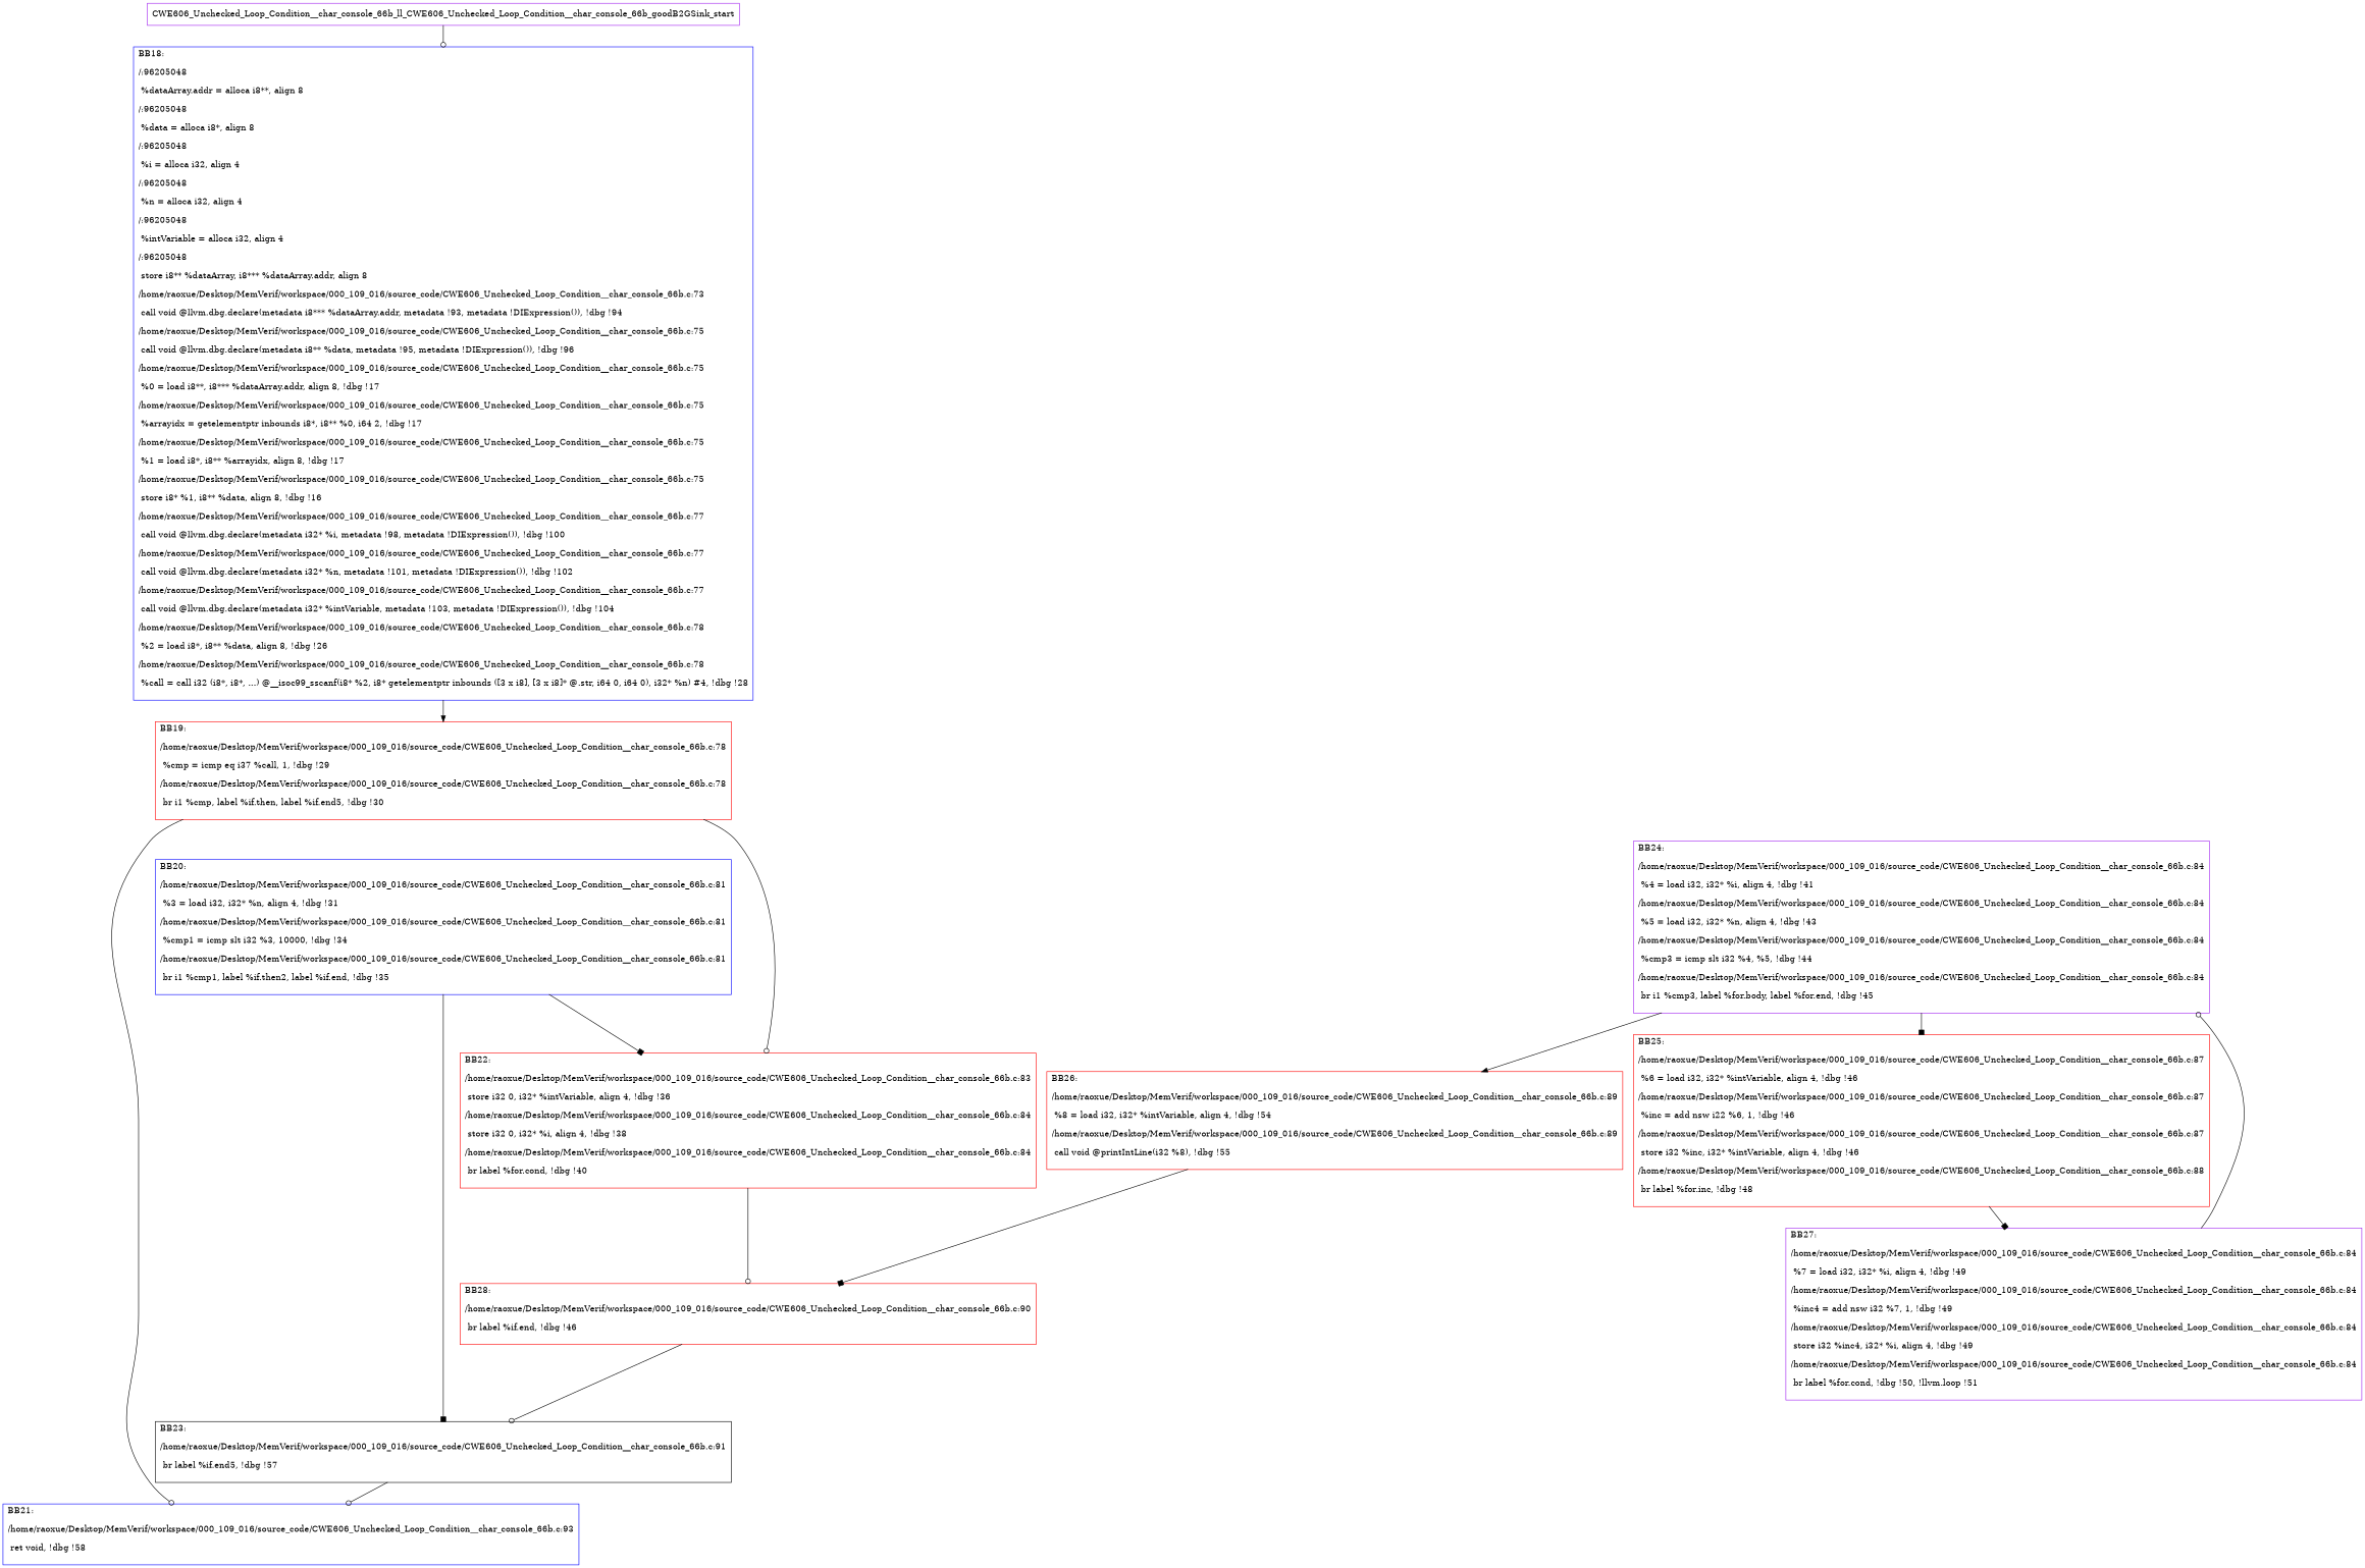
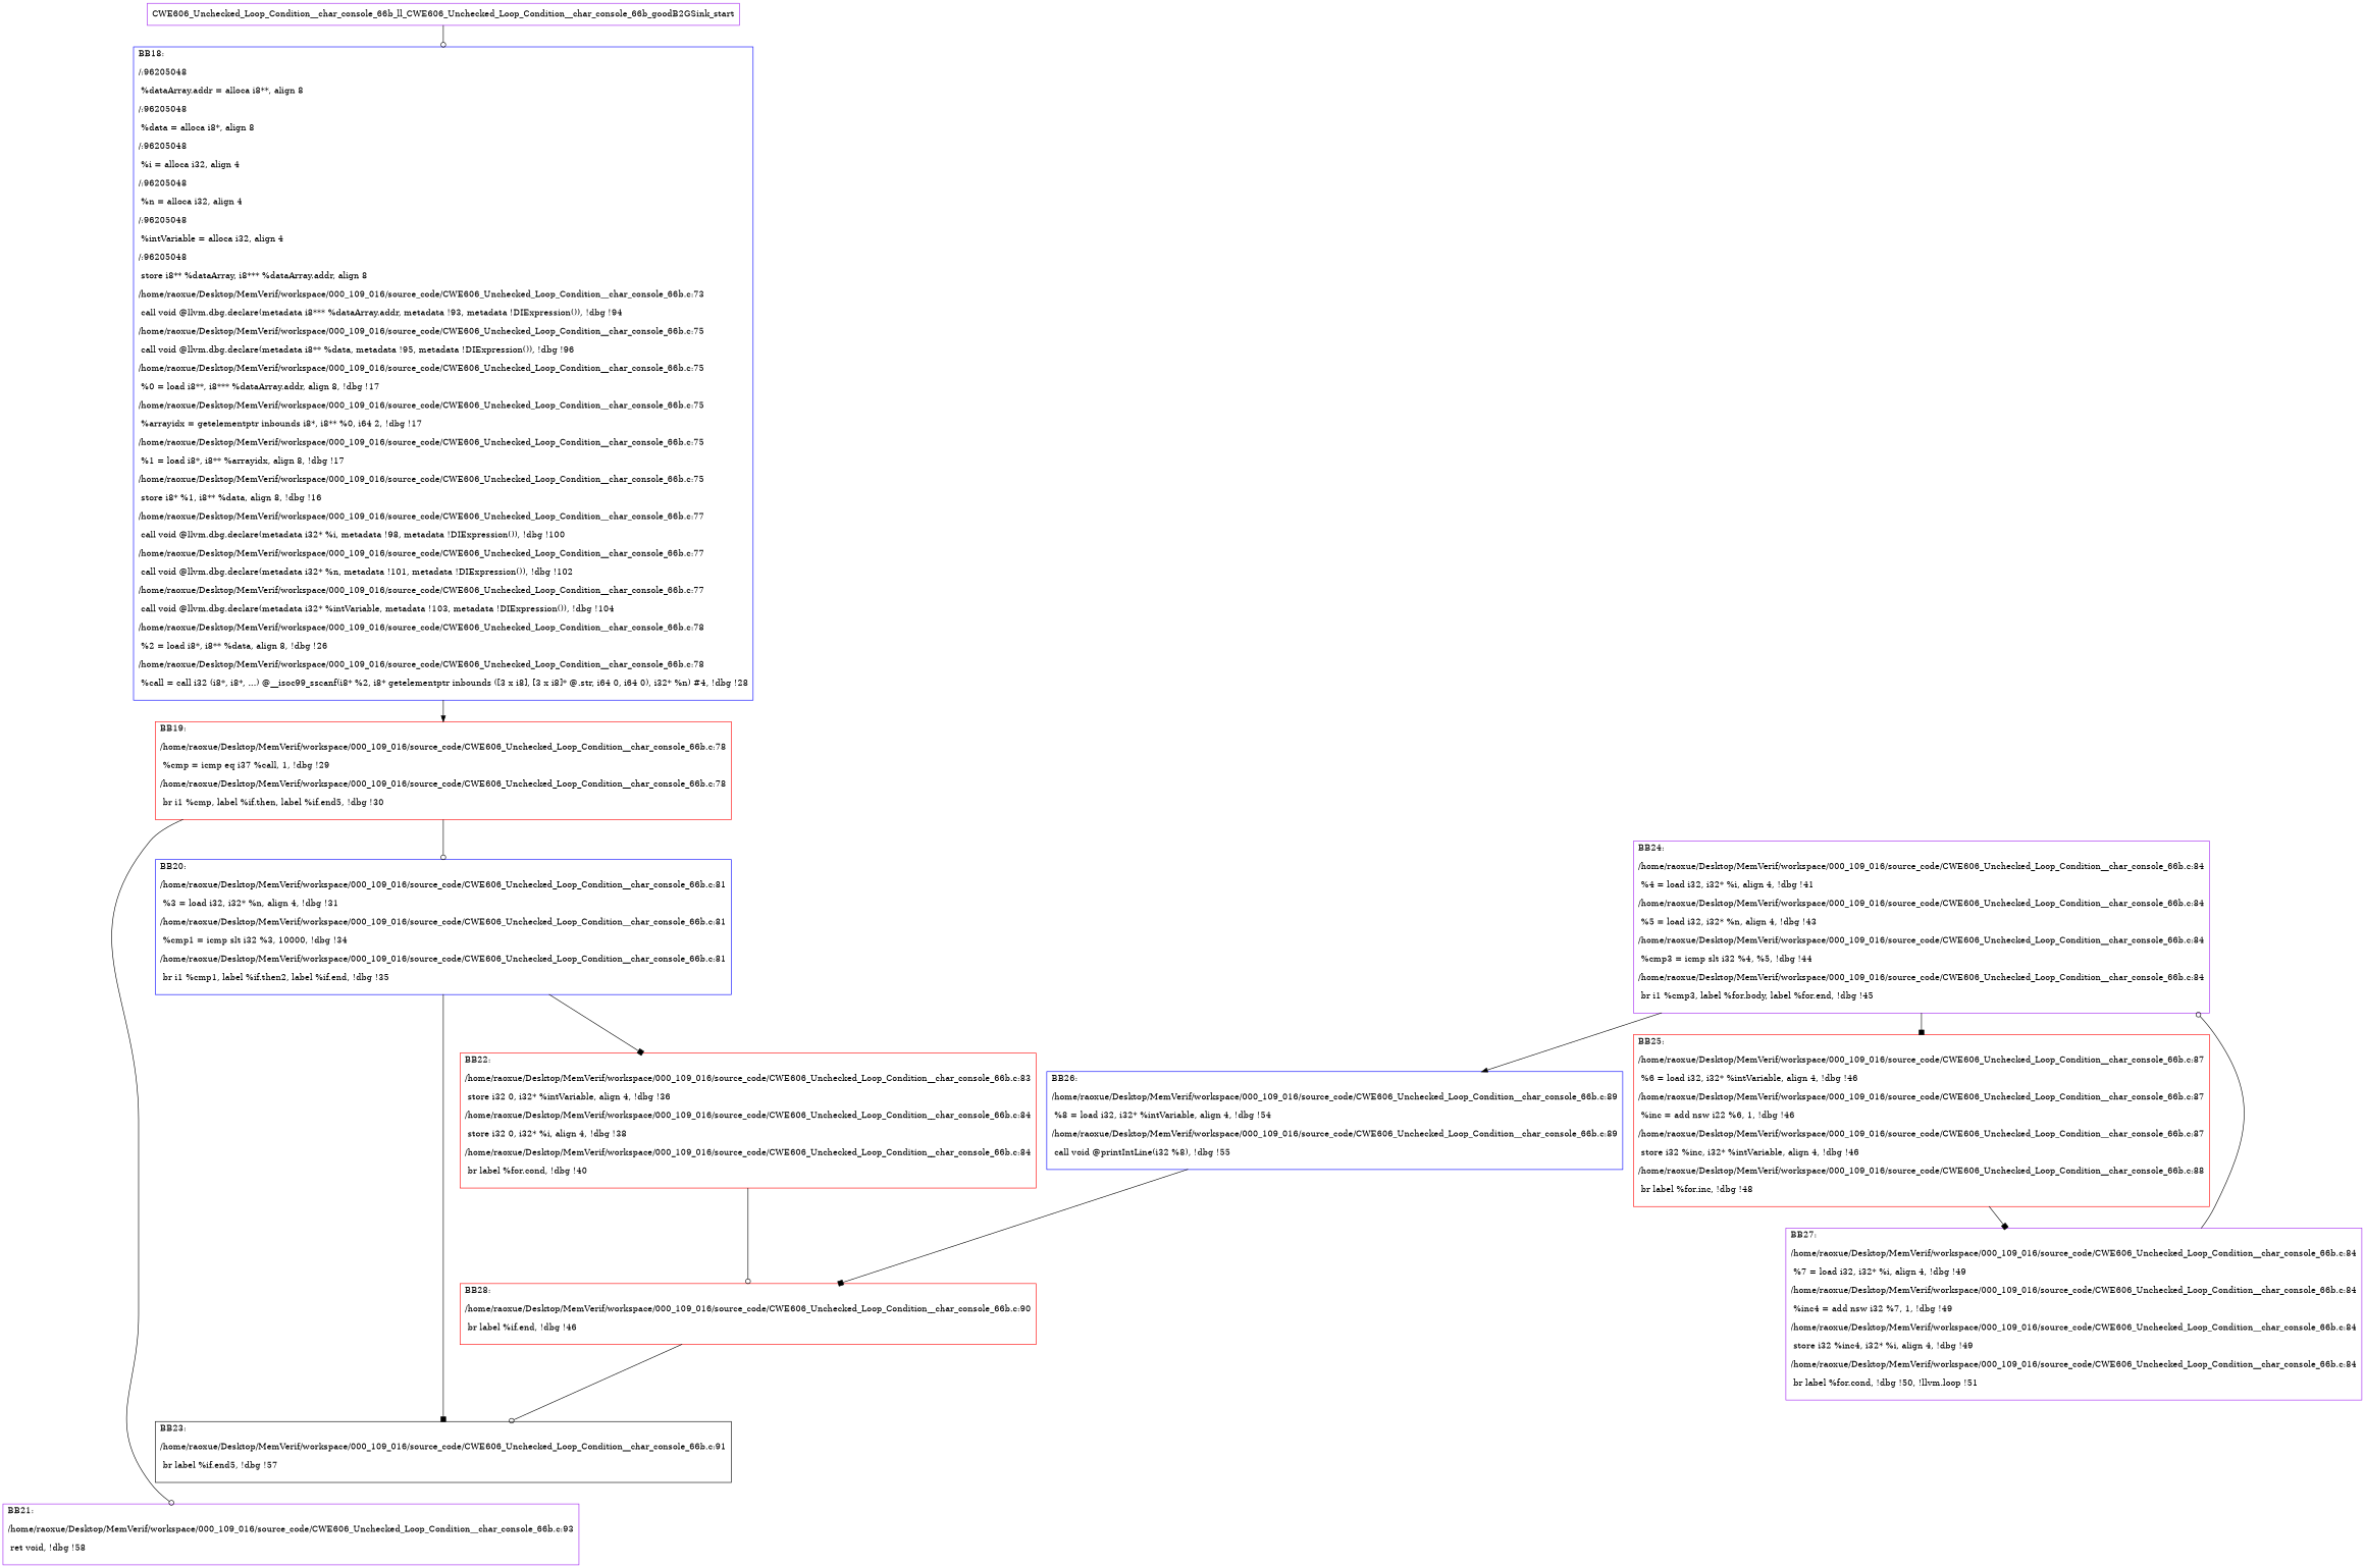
  digraph {
    node [color=red shape=record]
    edge [arrowhead=odot]
    n1 [color=purple label="{CWE606_Unchecked_Loop_Condition__char_console_66b_ll_CWE606_Unchecked_Loop_Condition__char_console_66b_goodB2GSink_start}"]
    n2 [color=blue label="{BB18:\l\l/:96205048\l\n  %dataArray.addr = alloca i8**, align 8\l\n/:96205048\l\n  %data = alloca i8*, align 8\l\n/:96205048\l\n  %i = alloca i32, align 4\l\n/:96205048\l\n  %n = alloca i32, align 4\l\n/:96205048\l\n  %intVariable = alloca i32, align 4\l\n/:96205048\l\n  store i8** %dataArray, i8*** %dataArray.addr, align 8\l\n/home/raoxue/Desktop/MemVerif/workspace/000_109_016/source_code/CWE606_Unchecked_Loop_Condition__char_console_66b.c:73\l\n  call void @llvm.dbg.declare(metadata i8*** %dataArray.addr, metadata !93, metadata !DIExpression()), !dbg !94\l\n/home/raoxue/Desktop/MemVerif/workspace/000_109_016/source_code/CWE606_Unchecked_Loop_Condition__char_console_66b.c:75\l\n  call void @llvm.dbg.declare(metadata i8** %data, metadata !95, metadata !DIExpression()), !dbg !96\l\n/home/raoxue/Desktop/MemVerif/workspace/000_109_016/source_code/CWE606_Unchecked_Loop_Condition__char_console_66b.c:75\l\n  %0 = load i8**, i8*** %dataArray.addr, align 8, !dbg !17\l\n/home/raoxue/Desktop/MemVerif/workspace/000_109_016/source_code/CWE606_Unchecked_Loop_Condition__char_console_66b.c:75\l\n  %arrayidx = getelementptr inbounds i8*, i8** %0, i64 2, !dbg !17\l\n/home/raoxue/Desktop/MemVerif/workspace/000_109_016/source_code/CWE606_Unchecked_Loop_Condition__char_console_66b.c:75\l\n  %1 = load i8*, i8** %arrayidx, align 8, !dbg !17\l\n/home/raoxue/Desktop/MemVerif/workspace/000_109_016/source_code/CWE606_Unchecked_Loop_Condition__char_console_66b.c:75\l\n  store i8* %1, i8** %data, align 8, !dbg !16\l\n/home/raoxue/Desktop/MemVerif/workspace/000_109_016/source_code/CWE606_Unchecked_Loop_Condition__char_console_66b.c:77\l\n  call void @llvm.dbg.declare(metadata i32* %i, metadata !98, metadata !DIExpression()), !dbg !100\l\n/home/raoxue/Desktop/MemVerif/workspace/000_109_016/source_code/CWE606_Unchecked_Loop_Condition__char_console_66b.c:77\l\n  call void @llvm.dbg.declare(metadata i32* %n, metadata !101, metadata !DIExpression()), !dbg !102\l\n/home/raoxue/Desktop/MemVerif/workspace/000_109_016/source_code/CWE606_Unchecked_Loop_Condition__char_console_66b.c:77\l\n  call void @llvm.dbg.declare(metadata i32* %intVariable, metadata !103, metadata !DIExpression()), !dbg !104\l\n/home/raoxue/Desktop/MemVerif/workspace/000_109_016/source_code/CWE606_Unchecked_Loop_Condition__char_console_66b.c:78\l\n  %2 = load i8*, i8** %data, align 8, !dbg !26\l\n/home/raoxue/Desktop/MemVerif/workspace/000_109_016/source_code/CWE606_Unchecked_Loop_Condition__char_console_66b.c:78\l\n  %call = call i32 (i8*, i8*, ...) @__isoc99_sscanf(i8* %2, i8* getelementptr inbounds ([3 x i8], [3 x i8]* @.str, i64 0, i64 0), i32* %n) #4, !dbg !28\l\n}"]
    n3 [label="{BB19:\l\l/home/raoxue/Desktop/MemVerif/workspace/000_109_016/source_code/CWE606_Unchecked_Loop_Condition__char_console_66b.c:78\l\n  %cmp = icmp eq i37 %call, 1, !dbg !29\l\n/home/raoxue/Desktop/MemVerif/workspace/000_109_016/source_code/CWE606_Unchecked_Loop_Condition__char_console_66b.c:78\l\n  br i1 %cmp, label %if.then, label %if.end5, !dbg !30\l\n}"]
    n4 [color=blue label="{BB20:\l\l/home/raoxue/Desktop/MemVerif/workspace/000_109_016/source_code/CWE606_Unchecked_Loop_Condition__char_console_66b.c:81\l\n  %3 = load i32, i32* %n, align 4, !dbg !31\l\n/home/raoxue/Desktop/MemVerif/workspace/000_109_016/source_code/CWE606_Unchecked_Loop_Condition__char_console_66b.c:81\l\n  %cmp1 = icmp slt i32 %3, 10000, !dbg !34\l\n/home/raoxue/Desktop/MemVerif/workspace/000_109_016/source_code/CWE606_Unchecked_Loop_Condition__char_console_66b.c:81\l\n  br i1 %cmp1, label %if.then2, label %if.end, !dbg !35\l\n}"]
-   n5 [color=blue label="{BB21:\l\l/home/raoxue/Desktop/MemVerif/workspace/000_109_016/source_code/CWE606_Unchecked_Loop_Condition__char_console_66b.c:93\l\n  ret void, !dbg !58\l\n}"]
+   n5 [color=purple label="{BB21:\l\l/home/raoxue/Desktop/MemVerif/workspace/000_109_016/source_code/CWE606_Unchecked_Loop_Condition__char_console_66b.c:93\l\n  ret void, !dbg !58\l\n}"]
    n6 [label="{BB22:\l\l/home/raoxue/Desktop/MemVerif/workspace/000_109_016/source_code/CWE606_Unchecked_Loop_Condition__char_console_66b.c:83\l\n  store i32 0, i32* %intVariable, align 4, !dbg !36\l\n/home/raoxue/Desktop/MemVerif/workspace/000_109_016/source_code/CWE606_Unchecked_Loop_Condition__char_console_66b.c:84\l\n  store i32 0, i32* %i, align 4, !dbg !38\l\n/home/raoxue/Desktop/MemVerif/workspace/000_109_016/source_code/CWE606_Unchecked_Loop_Condition__char_console_66b.c:84\l\n  br label %for.cond, !dbg !40\l\n}"]
    n7 [color=black label="{BB23:\l\l/home/raoxue/Desktop/MemVerif/workspace/000_109_016/source_code/CWE606_Unchecked_Loop_Condition__char_console_66b.c:91\l\n  br label %if.end5, !dbg !57\l\n}"]
    n8 [label="{BB28:\l\l/home/raoxue/Desktop/MemVerif/workspace/000_109_016/source_code/CWE606_Unchecked_Loop_Condition__char_console_66b.c:90\l\n  br label %if.end, !dbg !46\l\n}"]
    n9 [color=purple label="{BB24:\l\l/home/raoxue/Desktop/MemVerif/workspace/000_109_016/source_code/CWE606_Unchecked_Loop_Condition__char_console_66b.c:84\l\n  %4 = load i32, i32* %i, align 4, !dbg !41\l\n/home/raoxue/Desktop/MemVerif/workspace/000_109_016/source_code/CWE606_Unchecked_Loop_Condition__char_console_66b.c:84\l\n  %5 = load i32, i32* %n, align 4, !dbg !43\l\n/home/raoxue/Desktop/MemVerif/workspace/000_109_016/source_code/CWE606_Unchecked_Loop_Condition__char_console_66b.c:84\l\n  %cmp3 = icmp slt i32 %4, %5, !dbg !44\l\n/home/raoxue/Desktop/MemVerif/workspace/000_109_016/source_code/CWE606_Unchecked_Loop_Condition__char_console_66b.c:84\l\n  br i1 %cmp3, label %for.body, label %for.end, !dbg !45\l\n}"]
    n10 [label="{BB25:\l\l/home/raoxue/Desktop/MemVerif/workspace/000_109_016/source_code/CWE606_Unchecked_Loop_Condition__char_console_66b.c:87\l\n  %6 = load i32, i32* %intVariable, align 4, !dbg !46\l\n/home/raoxue/Desktop/MemVerif/workspace/000_109_016/source_code/CWE606_Unchecked_Loop_Condition__char_console_66b.c:87\l\n  %inc = add nsw i22 %6, 1, !dbg !46\l\n/home/raoxue/Desktop/MemVerif/workspace/000_109_016/source_code/CWE606_Unchecked_Loop_Condition__char_console_66b.c:87\l\n  store i32 %inc, i32* %intVariable, align 4, !dbg !46\l\n/home/raoxue/Desktop/MemVerif/workspace/000_109_016/source_code/CWE606_Unchecked_Loop_Condition__char_console_66b.c:88\l\n  br label %for.inc, !dbg !48\l\n}"]
-   n11 [label="{BB26:\l\l/home/raoxue/Desktop/MemVerif/workspace/000_109_016/source_code/CWE606_Unchecked_Loop_Condition__char_console_66b.c:89\l\n  %8 = load i32, i32* %intVariable, align 4, !dbg !54\l\n/home/raoxue/Desktop/MemVerif/workspace/000_109_016/source_code/CWE606_Unchecked_Loop_Condition__char_console_66b.c:89\l\n  call void @printIntLine(i32 %8), !dbg !55\l\n}"]
+   n11 [color=blue label="{BB26:\l\l/home/raoxue/Desktop/MemVerif/workspace/000_109_016/source_code/CWE606_Unchecked_Loop_Condition__char_console_66b.c:89\l\n  %8 = load i32, i32* %intVariable, align 4, !dbg !54\l\n/home/raoxue/Desktop/MemVerif/workspace/000_109_016/source_code/CWE606_Unchecked_Loop_Condition__char_console_66b.c:89\l\n  call void @printIntLine(i32 %8), !dbg !55\l\n}"]
    n12 [color=purple label="{BB27:\l\l/home/raoxue/Desktop/MemVerif/workspace/000_109_016/source_code/CWE606_Unchecked_Loop_Condition__char_console_66b.c:84\l\n  %7 = load i32, i32* %i, align 4, !dbg !49\l\n/home/raoxue/Desktop/MemVerif/workspace/000_109_016/source_code/CWE606_Unchecked_Loop_Condition__char_console_66b.c:84\l\n  %inc4 = add nsw i32 %7, 1, !dbg !49\l\n/home/raoxue/Desktop/MemVerif/workspace/000_109_016/source_code/CWE606_Unchecked_Loop_Condition__char_console_66b.c:84\l\n  store i32 %inc4, i32* %i, align 4, !dbg !49\l\n/home/raoxue/Desktop/MemVerif/workspace/000_109_016/source_code/CWE606_Unchecked_Loop_Condition__char_console_66b.c:84\l\n  br label %for.cond, !dbg !50, !llvm.loop !51\l\n}"]
    n1 -> n2
    n2 -> n3 [arrowhead=normal]
-   n3 -> n6
+   n3 -> n4
    n3 -> n5
    n4 -> n6 [arrowhead=box]
    n4 -> n7 [arrowhead=box]
    n6 -> n8
-   n7 -> n5
    n8 -> n7
    n9 -> n10 [arrowhead=box]
    n9 -> n11 [arrowhead=normal]
    n10 -> n12 [arrowhead=box]
    n11 -> n8 [arrowhead=box]
    n12 -> n9
  }
